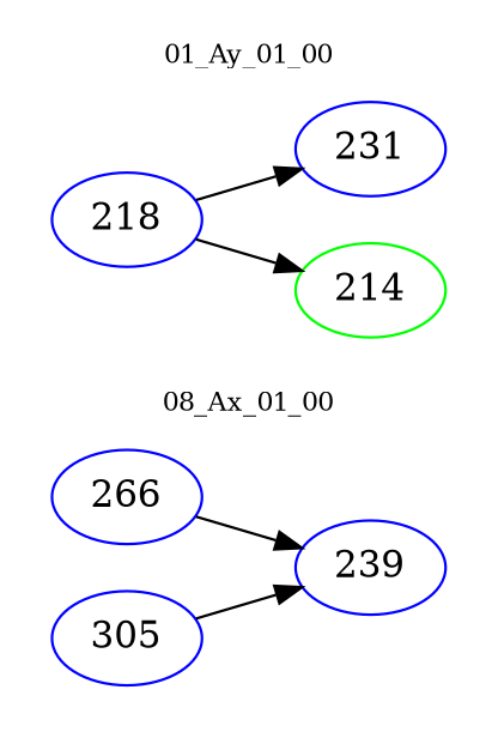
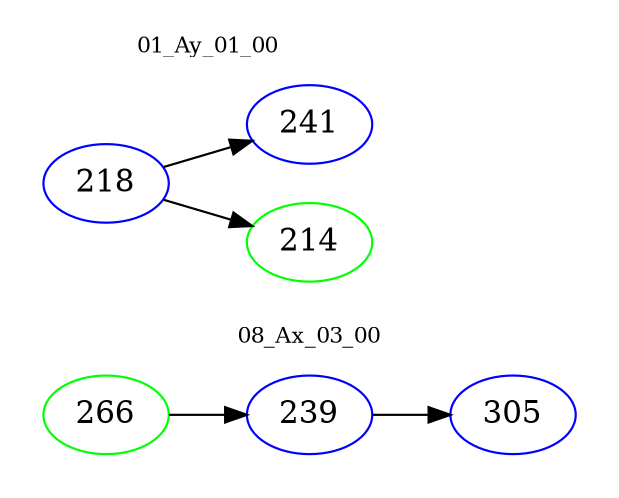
  digraph {
    rankdir=LR
    node [color=blue]
    edge [color=black]
-   n1 [label=266]
+   n1 [color=green label=266]
    n2 [label=239]
    n3 [label=305]
    n4 [color=green label=214]
    n5 [label=218]
-   n6 [label=231]
+   n6 [label=241]
    subgraph cluster_1 {
      color=white
      fontsize=10
-     label="08_Ax_01_00"
+     label="08_Ax_03_00"
      n1
      n2
      n3
    }
    subgraph cluster_2 {
      color=white
      fontsize=10
      label="01_Ay_01_00"
      n4
      n5
      n6
    }
    n1 -> n2
-   n3 -> n2
+   n2 -> n3
    n5 -> n4
    n5 -> n6
  }
